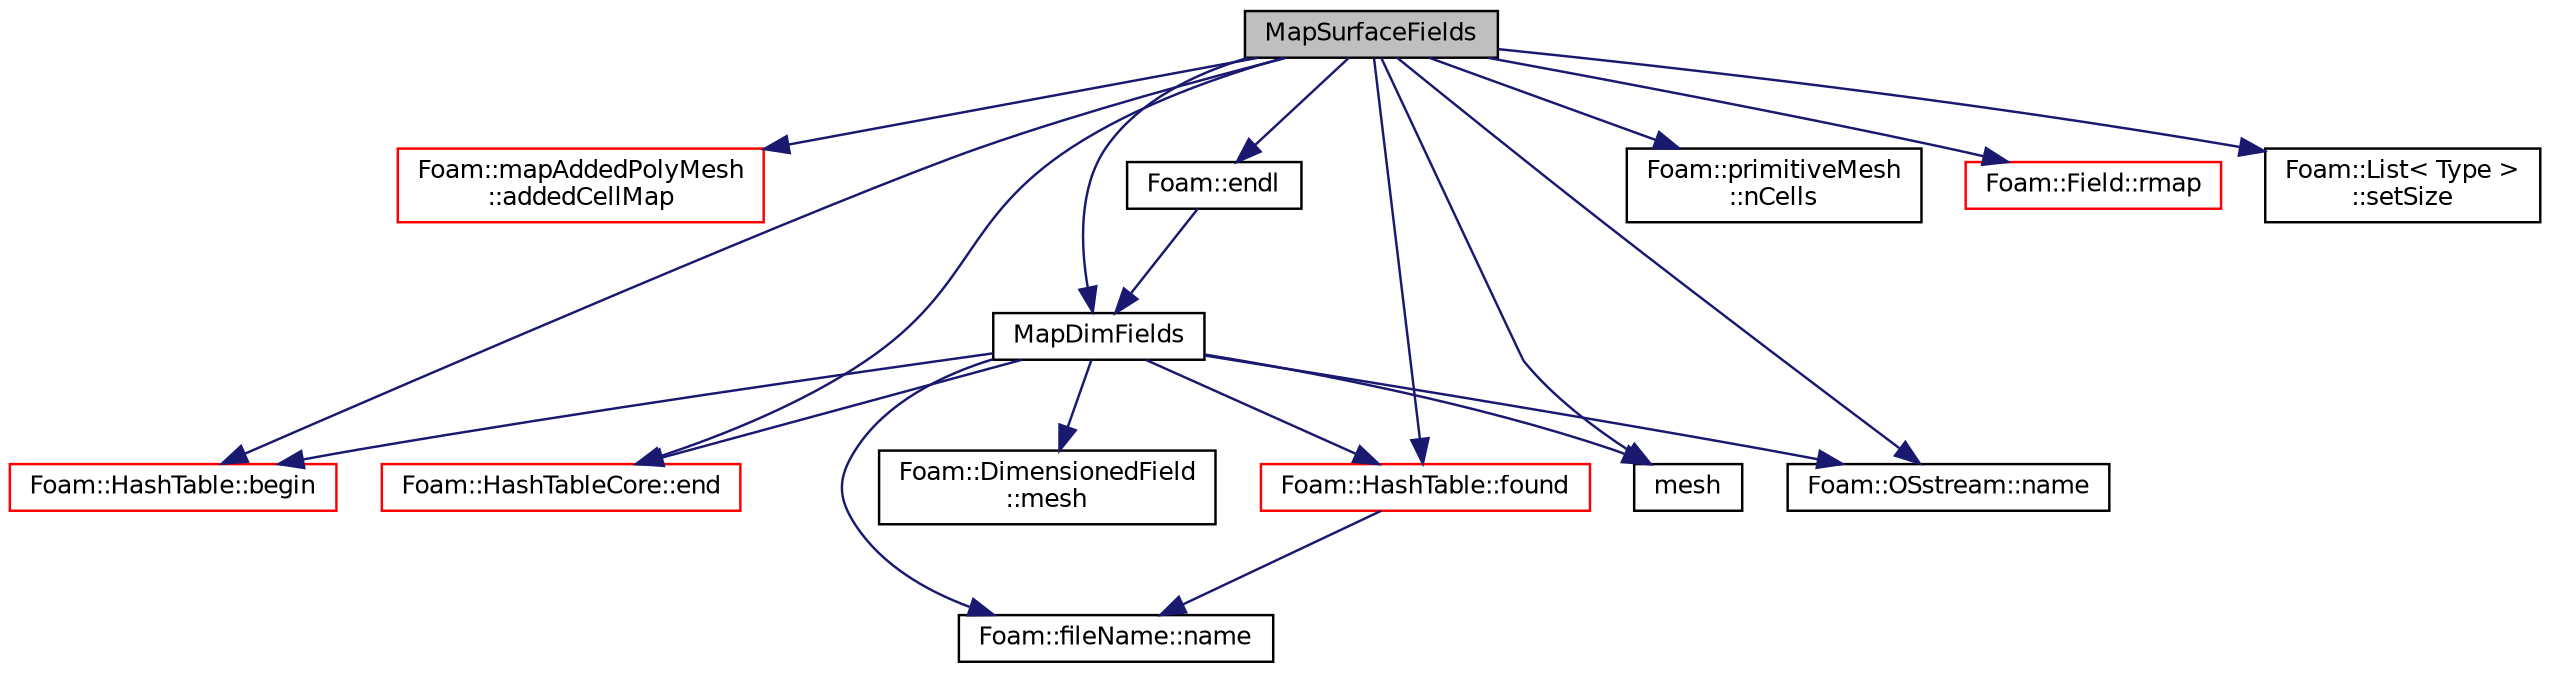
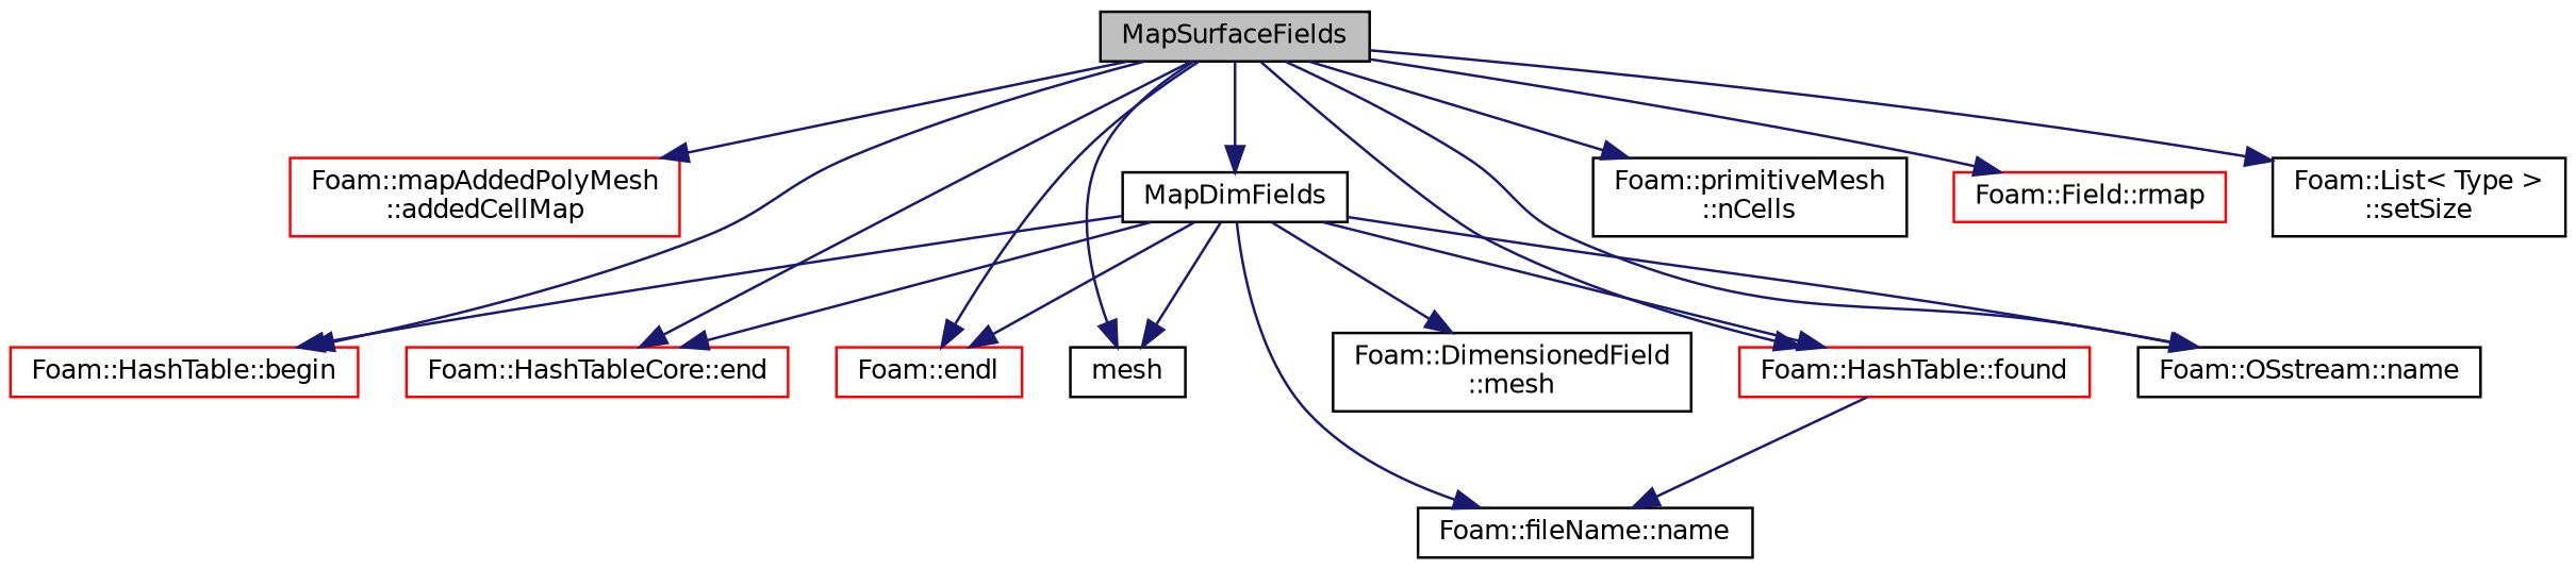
  digraph {
    rankdir=TB
    node [color=black fontname=Helvetica fontsize=10 shape=record]
    edge [color=midnightblue fontname=Helvetica fontsize=10 labelfontname=Helvetica labelfontsize=10 style=solid]
    n1 [fillcolor=grey75 fontcolor=black height=0.2 label=MapSurfaceFields style=filled width=0.4]
    n2 [color=red height=0.2 label="Foam::mapAddedPolyMesh\l::addedCellMap" width=0.4]
    n3 [color=red height=0.2 label="Foam::HashTable::begin" width=0.4]
    n4 [color=red height=0.2 label="Foam::HashTableCore::end" width=0.4]
-   n5 [height=0.2 label="Foam::endl" width=0.4]
+   n5 [color=red height=0.2 label="Foam::endl" width=0.4]
    n6 [height=0.2 label=mesh width=0.4]
    n7 [color=red height=0.2 label="Foam::HashTable::found" width=0.4]
    n8 [height=0.2 label=MapDimFields width=0.4]
    n9 [height=0.2 label="Foam::OSstream::name" width=0.4]
    n10 [height=0.2 label="Foam::primitiveMesh\l::nCells" width=0.4]
    n11 [color=red height=0.2 label="Foam::Field::rmap" width=0.4]
    n12 [height=0.2 label="Foam::List\< Type \>\l::setSize" width=0.4]
    n13 [height=0.2 label="Foam::fileName::name" width=0.4]
    n14 [height=0.2 label="Foam::DimensionedField\l::mesh" width=0.4]
    n1 -> n2
    n1 -> n3
    n1 -> n4
    n1 -> n5
    n1 -> n6
    n1 -> n7
    n1 -> n8
    n1 -> n9
    n1 -> n10
    n1 -> n11
    n1 -> n12
    n7 -> n13
    n8 -> n3
    n8 -> n4
-   n5 -> n8
+   n8 -> n5
    n8 -> n6
    n8 -> n7
    n8 -> n9
    n8 -> n13
    n8 -> n14
  }
